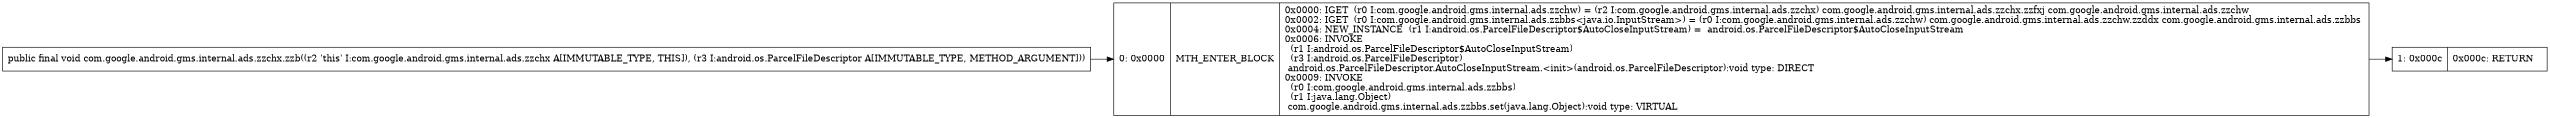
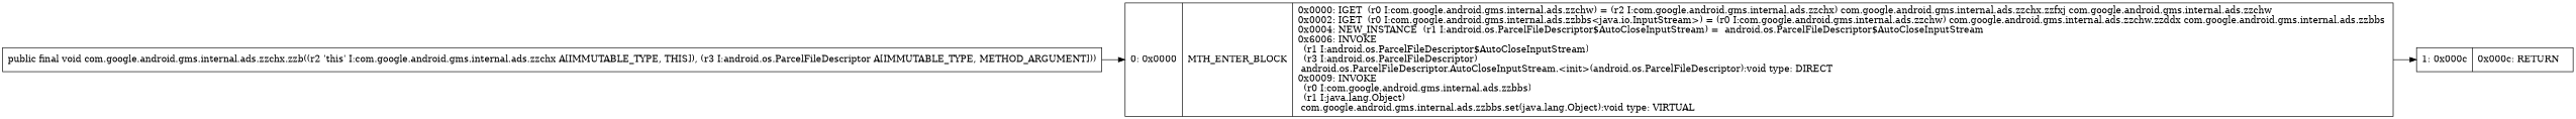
  digraph {
    rankdir=LR
    node [shape=record]
-   n1 [label="{0\:\ 0x0000|MTH_ENTER_BLOCK\l|0x0000: IGET  (r0 I:com.google.android.gms.internal.ads.zzchw) = (r2 I:com.google.android.gms.internal.ads.zzchx) com.google.android.gms.internal.ads.zzchx.zzfxj com.google.android.gms.internal.ads.zzchw \l0x0002: IGET  (r0 I:com.google.android.gms.internal.ads.zzbbs\<java.io.InputStream\>) = (r0 I:com.google.android.gms.internal.ads.zzchw) com.google.android.gms.internal.ads.zzchw.zzddx com.google.android.gms.internal.ads.zzbbs \l0x0004: NEW_INSTANCE  (r1 I:android.os.ParcelFileDescriptor$AutoCloseInputStream) =  android.os.ParcelFileDescriptor$AutoCloseInputStream \l0x0006: INVOKE  \l  (r1 I:android.os.ParcelFileDescriptor$AutoCloseInputStream)\l  (r3 I:android.os.ParcelFileDescriptor)\l android.os.ParcelFileDescriptor.AutoCloseInputStream.\<init\>(android.os.ParcelFileDescriptor):void type: DIRECT \l0x0009: INVOKE  \l  (r0 I:com.google.android.gms.internal.ads.zzbbs)\l  (r1 I:java.lang.Object)\l com.google.android.gms.internal.ads.zzbbs.set(java.lang.Object):void type: VIRTUAL \l}"]
+   n1 [label="{0\:\ 0x0000|MTH_ENTER_BLOCK\l|0x0000: IGET  (r0 I:com.google.android.gms.internal.ads.zzchw) = (r2 I:com.google.android.gms.internal.ads.zzchx) com.google.android.gms.internal.ads.zzchx.zzfxj com.google.android.gms.internal.ads.zzchw \l0x0002: IGET  (r0 I:com.google.android.gms.internal.ads.zzbbs\<java.io.InputStream\>) = (r0 I:com.google.android.gms.internal.ads.zzchw) com.google.android.gms.internal.ads.zzchw.zzddx com.google.android.gms.internal.ads.zzbbs \l0x0004: NEW_INSTANCE  (r1 I:android.os.ParcelFileDescriptor$AutoCloseInputStream) =  android.os.ParcelFileDescriptor$AutoCloseInputStream \l0x6006: INVOKE  \l  (r1 I:android.os.ParcelFileDescriptor$AutoCloseInputStream)\l  (r3 I:android.os.ParcelFileDescriptor)\l android.os.ParcelFileDescriptor.AutoCloseInputStream.\<init\>(android.os.ParcelFileDescriptor):void type: DIRECT \l0x0009: INVOKE  \l  (r0 I:com.google.android.gms.internal.ads.zzbbs)\l  (r1 I:java.lang.Object)\l com.google.android.gms.internal.ads.zzbbs.set(java.lang.Object):void type: VIRTUAL \l}"]
    n2 [label="{1\:\ 0x000c|0x000c: RETURN   \l}"]
    n3 [label="{public final void com.google.android.gms.internal.ads.zzchx.zzb((r2 'this' I:com.google.android.gms.internal.ads.zzchx A[IMMUTABLE_TYPE, THIS]), (r3 I:android.os.ParcelFileDescriptor A[IMMUTABLE_TYPE, METHOD_ARGUMENT])) }"]
    n1 -> n2
    n3 -> n1
  }
